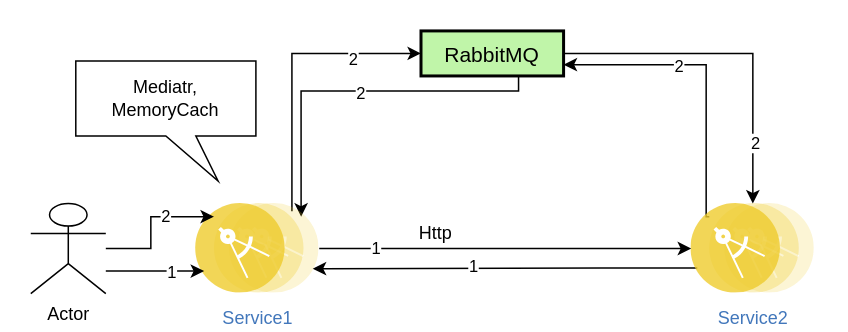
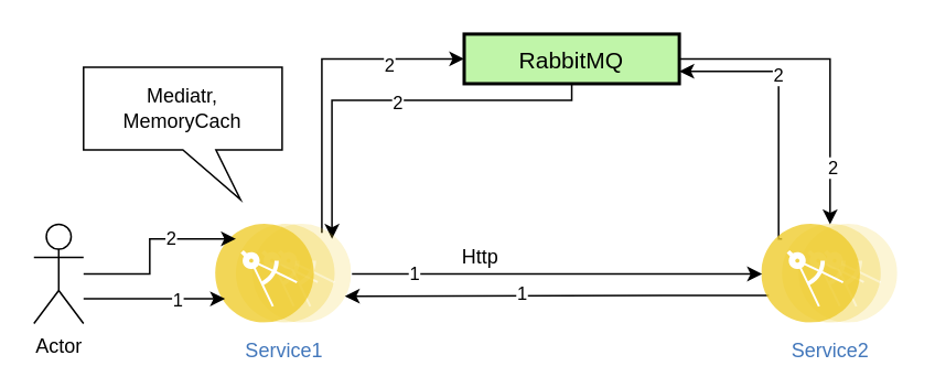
  <mxCell id="0" />
  <mxCell id="1" parent="0" />
  <mxCell id="2" style="edgeStyle=orthogonalEdgeStyle;rounded=0;orthogonalLoop=1;jettySize=auto;html=1;entryX=1;entryY=0.75;entryDx=0;entryDy=0;" edge="1" parent="1" source="6" target="16"><mxGeometry relative="1" as="geometry"><Array as="points"><mxPoint x="400" y="178" /><mxPoint x="400" y="178" /></Array></mxGeometry></mxCell>
  <mxCell id="3" value="1" style="edgeLabel;html=1;align=center;verticalAlign=middle;resizable=0;points=[];" vertex="1" connectable="0" parent="2"><mxGeometry x="0.167" y="-2" relative="1" as="geometry"><mxPoint as="offset" /></mxGeometry></mxCell>
  <mxCell id="4" style="edgeStyle=orthogonalEdgeStyle;rounded=0;orthogonalLoop=1;jettySize=auto;html=1;entryX=1;entryY=0.75;entryDx=0;entryDy=0;exitX=0;exitY=0;exitDx=0;exitDy=0;" edge="1" parent="1" source="6" target="11"><mxGeometry relative="1" as="geometry"><Array as="points"><mxPoint x="470" y="144" /><mxPoint x="470" y="43" /></Array></mxGeometry></mxCell>
  <mxCell id="5" value="2" style="edgeLabel;html=1;align=center;verticalAlign=middle;resizable=0;points=[];" vertex="1" connectable="0" parent="4"><mxGeometry x="0.235" y="1" relative="1" as="geometry"><mxPoint as="offset" /></mxGeometry></mxCell>
  <mxCell id="6" value="Service2" style="aspect=fixed;perimeter=ellipsePerimeter;html=1;align=center;shadow=0;dashed=0;fontColor=#4277BB;labelBackgroundColor=#ffffff;fontSize=12;spacingTop=3;image;image=img/lib/ibm/applications/microservice.svg;" vertex="1" parent="1"><mxGeometry x="460" y="135" width="82.2" height="60" as="geometry" /></mxCell>
  <mxCell id="7" style="edgeStyle=orthogonalEdgeStyle;rounded=0;orthogonalLoop=1;jettySize=auto;html=1;" edge="1" parent="1" source="11" target="6"><mxGeometry relative="1" as="geometry" /></mxCell>
  <mxCell id="8" value="2" style="edgeLabel;html=1;align=center;verticalAlign=middle;resizable=0;points=[];" vertex="1" connectable="0" parent="7"><mxGeometry x="0.648" y="1" relative="1" as="geometry"><mxPoint as="offset" /></mxGeometry></mxCell>
  <mxCell id="9" style="edgeStyle=orthogonalEdgeStyle;rounded=0;orthogonalLoop=1;jettySize=auto;html=1;entryX=1;entryY=0;entryDx=0;entryDy=0;" edge="1" parent="1" source="11" target="16"><mxGeometry relative="1" as="geometry"><Array as="points"><mxPoint x="345" y="60" /><mxPoint x="200" y="60" /></Array></mxGeometry></mxCell>
  <mxCell id="10" value="2" style="edgeLabel;html=1;align=center;verticalAlign=middle;resizable=0;points=[];" vertex="1" connectable="0" parent="9"><mxGeometry x="-0.026" y="1" relative="1" as="geometry"><mxPoint as="offset" /></mxGeometry></mxCell>
- <mxCell id="11" value="RabbitMQ" style="strokeWidth=2;dashed=0;align=center;fontSize=14;shape=rect;fillColor=#c0f5a9;strokeColor=#000000;" vertex="1" parent="1"><mxGeometry x="280" y="20" width="95" height="30" as="geometry" /></mxCell>
+ <mxCell id="11" value="RabbitMQ" style="strokeWidth=2;dashed=0;align=center;fontSize=14;shape=rect;fillColor=#c0f5a9;strokeColor=#000000;" vertex="1" parent="1"><mxGeometry x="280" y="20" width="130" height="30" as="geometry" /></mxCell>
  <mxCell id="12" style="edgeStyle=orthogonalEdgeStyle;rounded=0;orthogonalLoop=1;jettySize=auto;html=1;" edge="1" parent="1" source="16" target="6"><mxGeometry relative="1" as="geometry" /></mxCell>
  <mxCell id="13" value="1" style="edgeLabel;html=1;align=center;verticalAlign=middle;resizable=0;points=[];" vertex="1" connectable="0" parent="12"><mxGeometry x="-0.702" y="1" relative="1" as="geometry"><mxPoint as="offset" /></mxGeometry></mxCell>
  <mxCell id="14" style="edgeStyle=orthogonalEdgeStyle;rounded=0;orthogonalLoop=1;jettySize=auto;html=1;entryX=0;entryY=0.5;entryDx=0;entryDy=0;" edge="1" parent="1" source="16" target="11"><mxGeometry relative="1" as="geometry"><Array as="points"><mxPoint x="194" y="35" /></Array></mxGeometry></mxCell>
  <mxCell id="15" value="2" style="edgeLabel;html=1;align=center;verticalAlign=middle;resizable=0;points=[];" vertex="1" connectable="0" parent="14"><mxGeometry x="0.523" y="-3" relative="1" as="geometry"><mxPoint as="offset" /></mxGeometry></mxCell>
  <mxCell id="16" value="Service1" style="aspect=fixed;perimeter=ellipsePerimeter;html=1;align=center;shadow=0;dashed=0;fontColor=#4277BB;labelBackgroundColor=#ffffff;fontSize=12;spacingTop=3;image;image=img/lib/ibm/applications/microservice.svg;" vertex="1" parent="1"><mxGeometry x="130" y="135" width="82.2" height="60" as="geometry" /></mxCell>
  <mxCell id="17" value="" style="edgeStyle=orthogonalEdgeStyle;rounded=0;orthogonalLoop=1;jettySize=auto;html=1;" edge="1" parent="1" source="21" target="16"><mxGeometry relative="1" as="geometry"><Array as="points"><mxPoint x="90" y="180" /><mxPoint x="90" y="180" /></Array></mxGeometry></mxCell>
  <mxCell id="18" value="1" style="edgeLabel;html=1;align=center;verticalAlign=middle;resizable=0;points=[];" vertex="1" connectable="0" parent="17"><mxGeometry x="0.307" relative="1" as="geometry"><mxPoint as="offset" /></mxGeometry></mxCell>
  <mxCell id="19" style="edgeStyle=orthogonalEdgeStyle;rounded=0;orthogonalLoop=1;jettySize=auto;html=1;entryX=0;entryY=0;entryDx=0;entryDy=0;" edge="1" parent="1" source="21" target="16"><mxGeometry relative="1" as="geometry" /></mxCell>
  <mxCell id="20" value="2" style="edgeLabel;html=1;align=center;verticalAlign=middle;resizable=0;points=[];" vertex="1" connectable="0" parent="19"><mxGeometry x="0.298" relative="1" as="geometry"><mxPoint as="offset" /></mxGeometry></mxCell>
- <mxCell id="21" value="Actor" style="shape=umlActor;verticalLabelPosition=bottom;labelBackgroundColor=#ffffff;verticalAlign=top;html=1;outlineConnect=0;" vertex="1" parent="1"><mxGeometry x="20" y="135" width="50" height="60" as="geometry" /></mxCell>
+ <mxCell id="21" value="Actor" style="shape=umlActor;verticalLabelPosition=bottom;labelBackgroundColor=#ffffff;verticalAlign=top;html=1;outlineConnect=0;" vertex="1" parent="1"><mxGeometry x="20" y="135" width="30" height="60" as="geometry" /></mxCell>
  <mxCell id="22" value="Mediatr,&lt;br&gt;MemoryCach" style="shape=callout;whiteSpace=wrap;html=1;perimeter=calloutPerimeter;position2=0.79;" vertex="1" parent="1"><mxGeometry x="50" y="40" width="120" height="80" as="geometry" /></mxCell>
  <mxCell id="23" value="Http" style="text;html=1;strokeColor=none;fillColor=none;align=center;verticalAlign=middle;whiteSpace=wrap;rounded=0;" vertex="1" parent="1"><mxGeometry x="270" y="145" width="40" height="20" as="geometry" /></mxCell>
